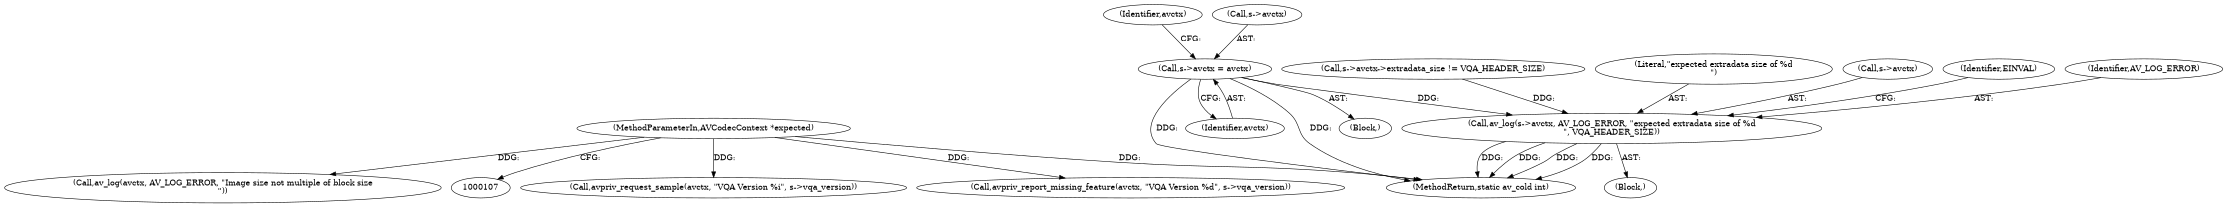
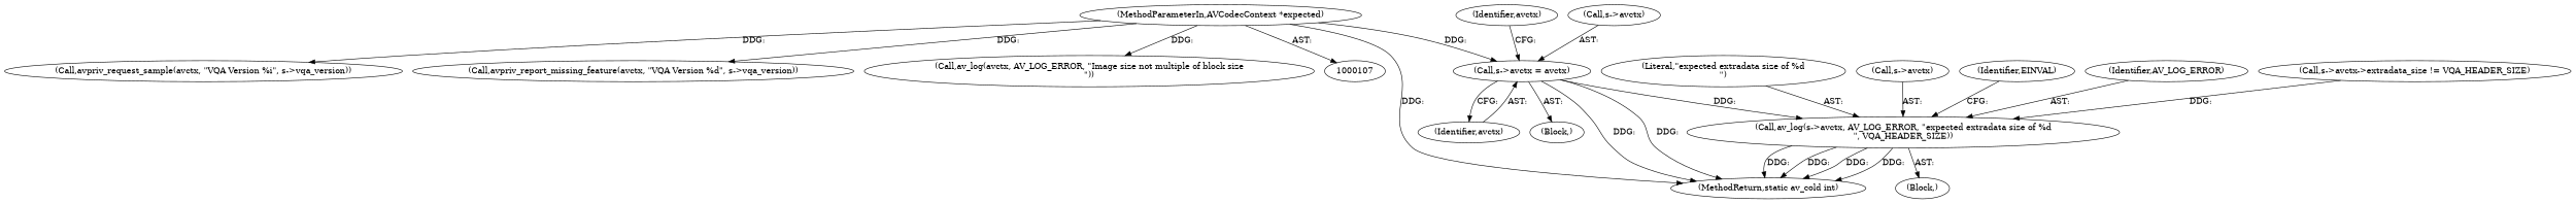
  digraph {
    n1 [label="(Call,s->avctx = avctx)"]
    n2 [label="(Call,av_log(s->avctx, AV_LOG_ERROR, \"expected extradata size of %d\n\", VQA_HEADER_SIZE))"]
    n3 [label="(Identifier,avctx)"]
    n4 [label="(Block,)"]
    n5 [label="(MethodReturn,static av_cold int)"]
    n6 [label="(Block,)"]
    n7 [label="(MethodParameterIn,AVCodecContext *expected)"]
    n8 [label="(Call,avpriv_request_sample(avctx, \"VQA Version %i\", s->vqa_version))"]
    n9 [label="(Call,avpriv_report_missing_feature(avctx, \"VQA Version %d\", s->vqa_version))"]
    n10 [label="(Call,av_log(avctx, AV_LOG_ERROR, \"Image size not multiple of block size\n\"))"]
    1000107
    n12 [label="(Identifier,avctx)"]
    n13 [label="(Literal,\"expected extradata size of %d\n\")"]
    n14 [label="(Call,s->avctx)"]
    n15 [label="(Identifier,EINVAL)"]
    n16 [label="(Identifier,AV_LOG_ERROR)"]
    n17 [label="(Call,s->avctx->extradata_size != VQA_HEADER_SIZE)"]
    n18 [label="(Call,s->avctx)"]
    n1 -> n2 [label="DDG: "]
    n1 -> n3 [label="CFG: "]
    n1 -> n4 [label="AST: "]
    n1 -> n5 [label="DDG: "]
    n1 -> n5 [label="DDG: "]
    n2 -> n5 [label="DDG: "]
    n2 -> n5 [label="DDG: "]
    n2 -> n5 [label="DDG: "]
    n2 -> n5 [label="DDG: "]
    n2 -> n6 [label="AST: "]
    n3 -> n1 [label="AST: "]
+   n7 -> n1 [label="DDG: "]
    n7 -> n5 [label="DDG: "]
    n7 -> n8 [label="DDG: "]
    n7 -> n9 [label="DDG: "]
    n7 -> n10 [label="DDG: "]
-   n7 -> 1000107 [label="CFG: "]
+   n7 -> 1000107 [label="AST: "]
    n12 -> n1 [label="CFG: "]
    n13 -> n2 [label="AST: "]
    n14 -> n2 [label="AST: "]
    n15 -> n2 [label="CFG: "]
    n16 -> n2 [label="AST: "]
    n17 -> n2 [label="DDG: "]
    n18 -> n1 [label="AST: "]
  }
